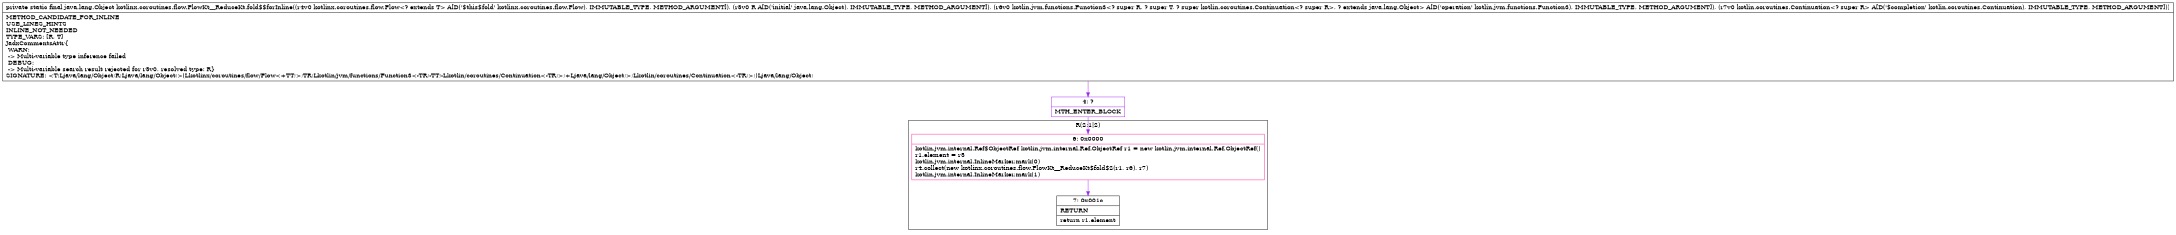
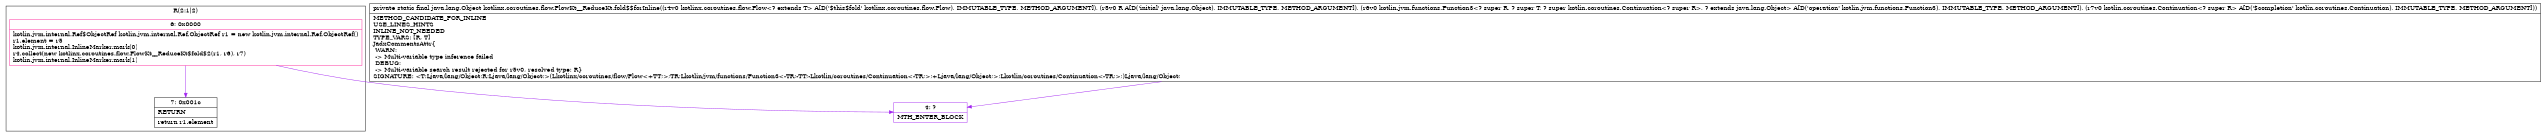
  digraph {
    node [color=black shape=record]
    edge [color=purple]
    n1 [color=deeppink label="{6\:\ 0x0000|kotlin.jvm.internal.Ref$ObjectRef kotlin.jvm.internal.Ref.ObjectRef r1 = new kotlin.jvm.internal.Ref.ObjectRef()\lr1.element = r5\lkotlin.jvm.internal.InlineMarker.mark(0)\lr4.collect(new kotlinx.coroutines.flow.FlowKt__ReduceKt$fold$2(r1, r6), r7)\lkotlin.jvm.internal.InlineMarker.mark(1)\l}"]
    n2 [label="{7\:\ 0x001c|RETURN\l|return r1.element\l}"]
    n3 [color=purple label="{4\:\ ?|MTH_ENTER_BLOCK\l}"]
    n4 [label="{private static final java.lang.Object kotlinx.coroutines.flow.FlowKt__ReduceKt.fold$$forInline((r4v0 kotlinx.coroutines.flow.Flow\<? extends T\> A[D('$this$fold' kotlinx.coroutines.flow.Flow), IMMUTABLE_TYPE, METHOD_ARGUMENT]), (r5v0 R A[D('initial' java.lang.Object), IMMUTABLE_TYPE, METHOD_ARGUMENT]), (r6v0 kotlin.jvm.functions.Function3\<? super R, ? super T, ? super kotlin.coroutines.Continuation\<? super R\>, ? extends java.lang.Object\> A[D('operation' kotlin.jvm.functions.Function3), IMMUTABLE_TYPE, METHOD_ARGUMENT]), (r7v0 kotlin.coroutines.Continuation\<? super R\> A[D('$completion' kotlin.coroutines.Continuation), IMMUTABLE_TYPE, METHOD_ARGUMENT]))  | METHOD_CANDIDATE_FOR_INLINE\lUSE_LINES_HINTS\lINLINE_NOT_NEEDED\lTYPE_VARS: [R, T]\lJadxCommentsAttr\{\l WARN: \l \-\> Multi\-variable type inference failed\l DEBUG: \l \-\> Multi\-variable search result rejected for r5v0, resolved type: R\}\lSIGNATURE: \<T:Ljava\/lang\/Object;R:Ljava\/lang\/Object;\>(Lkotlinx\/coroutines\/flow\/Flow\<+TT;\>;TR;Lkotlin\/jvm\/functions\/Function3\<\-TR;\-TT;\-Lkotlin\/coroutines\/Continuation\<\-TR;\>;+Ljava\/lang\/Object;\>;Lkotlin\/coroutines\/Continuation\<\-TR;\>;)Ljava\/lang\/Object;\l}"]
    subgraph cluster_1 {
      label="R(2:1|2)"
      n1
      n2
    }
    n1 -> n2
-   n3 -> n1
+   n1 -> n3
    n4 -> n3
  }
